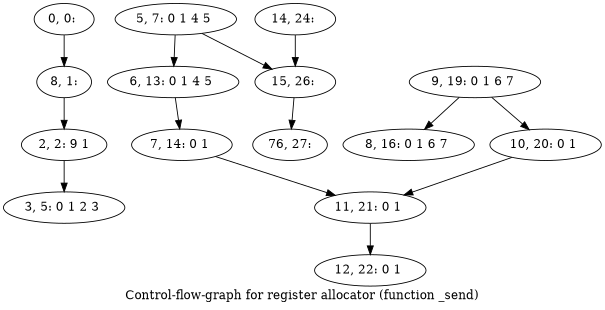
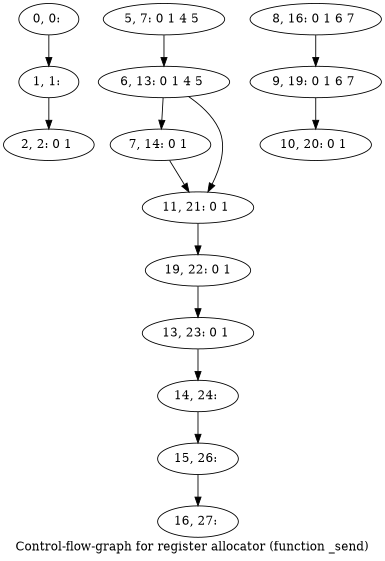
  digraph {
    label="Control-flow-graph for register allocator (function _send)"
    n1 [label="0, 0: "]
-   n2 [label="8, 1:"]
-   n3 [label="2, 2: 9 1"]
-   n4 [label="3, 5: 0 1 2 3 "]
+   n2 [label="1, 1: "]
+   n3 [label="2, 2: 0 1 "]
    n5 [label="5, 7: 0 1 4 5 "]
    n6 [label="6, 13: 0 1 4 5 "]
    n7 [label="15, 26: "]
    n8 [label="7, 14: 0 1 "]
-   n9 [label="76, 27:"]
+   n9 [label="16, 27: "]
    n10 [label="11, 21: 0 1 "]
    n11 [label="8, 16: 0 1 6 7 "]
    n12 [label="9, 19: 0 1 6 7 "]
    n13 [label="10, 20: 0 1 "]
-   n14 [label="12, 22: 0 1 "]
+   n14 [label="19, 22: 0 1"]
+   n15 [label="13, 23: 0 1 "]
    n16 [label="14, 24: "]
    n1 -> n2
    n2 -> n3
-   n3 -> n4
    n5 -> n6
-   n5 -> n7
    n6 -> n8
    n7 -> n9
    n8 -> n10
    n10 -> n14
-   n12 -> n11
+   n11 -> n12
    n12 -> n13
-   n13 -> n10
+   n6 -> n10
+   n14 -> n15
+   n15 -> n16
    n16 -> n7
  }
